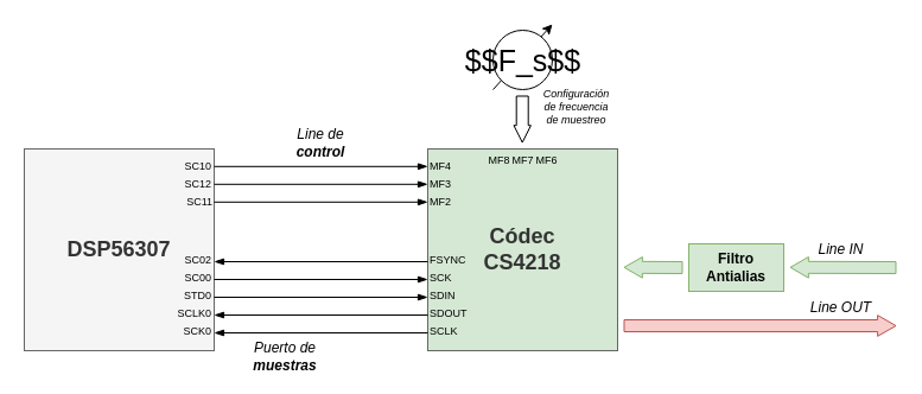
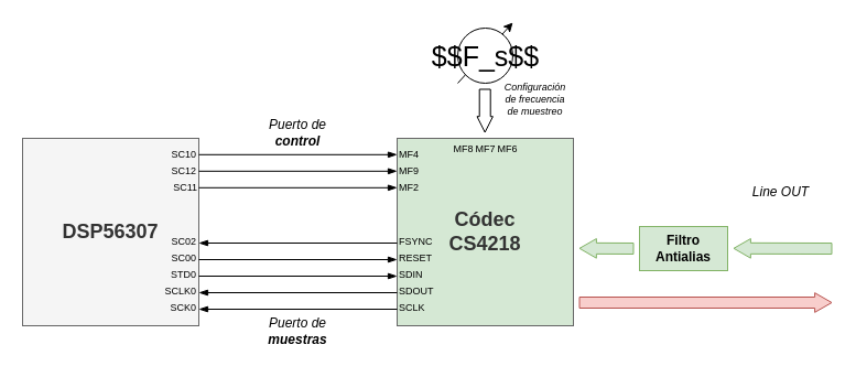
  <mxCell id="0" />
  <mxCell id="1" parent="0" />
  <mxCell id="2" value="" style="endArrow=classic;html=1;fontSize=25;" parent="1" edge="1"><mxGeometry width="50" height="50" relative="1" as="geometry"><mxPoint x="415" y="75" as="sourcePoint" /><mxPoint x="465" y="20" as="targetPoint" /></mxGeometry></mxCell>
  <mxCell id="3" value="" style="ellipse;whiteSpace=wrap;html=1;aspect=fixed;fontSize=25;align=center;fillColor=default;" parent="1" vertex="1"><mxGeometry x="415" y="25" width="50" height="50" as="geometry" /></mxCell>
  <mxCell id="4" value="DSP56307" style="rounded=0;whiteSpace=wrap;html=1;fontSize=18;fontStyle=1;fillColor=#f5f5f5;strokeColor=#666666;fontColor=#333333;" parent="1" vertex="1"><mxGeometry x="20" y="125" width="160" height="170" as="geometry" /></mxCell>
  <mxCell id="5" value="Códec&lt;br style=&quot;font-size: 18px;&quot;&gt;CS4218" style="rounded=0;whiteSpace=wrap;html=1;fontSize=18;fontStyle=1;fillColor=#d5e8d4;strokeColor=#666666;fontColor=#333333;" parent="1" vertex="1"><mxGeometry x="360" y="125" width="160" height="170" as="geometry" /></mxCell>
  <mxCell id="6" value="" style="endArrow=blockThin;html=1;fontSize=18;endFill=1;" parent="1" edge="1"><mxGeometry width="50" height="50" relative="1" as="geometry"><mxPoint x="360" y="280" as="sourcePoint" /><mxPoint x="180" y="280" as="targetPoint" /></mxGeometry></mxCell>
  <mxCell id="7" value="" style="endArrow=blockThin;html=1;fontSize=18;endFill=1;" parent="1" edge="1"><mxGeometry width="50" height="50" relative="1" as="geometry"><mxPoint x="360" y="265" as="sourcePoint" /><mxPoint x="180" y="265" as="targetPoint" /></mxGeometry></mxCell>
  <mxCell id="8" value="" style="endArrow=blockThin;html=1;fontSize=18;endFill=1;" parent="1" edge="1"><mxGeometry width="50" height="50" relative="1" as="geometry"><mxPoint x="180" y="250" as="sourcePoint" /><mxPoint x="360" y="250" as="targetPoint" /></mxGeometry></mxCell>
  <mxCell id="9" value="" style="endArrow=blockThin;html=1;fontSize=18;endFill=1;" parent="1" edge="1"><mxGeometry width="50" height="50" relative="1" as="geometry"><mxPoint x="180" y="235" as="sourcePoint" /><mxPoint x="360" y="235" as="targetPoint" /></mxGeometry></mxCell>
  <mxCell id="10" value="" style="endArrow=blockThin;html=1;fontSize=18;endFill=1;" parent="1" edge="1"><mxGeometry width="50" height="50" relative="1" as="geometry"><mxPoint x="360" y="220" as="sourcePoint" /><mxPoint x="180" y="220" as="targetPoint" /></mxGeometry></mxCell>
  <mxCell id="11" value="SCLK" style="text;html=1;align=left;verticalAlign=middle;resizable=0;points=[];autosize=1;strokeColor=none;fillColor=none;fontSize=9;" parent="1" vertex="1"><mxGeometry x="360" y="269" width="35" height="20" as="geometry" /></mxCell>
  <mxCell id="12" value="SDOUT" style="text;html=1;align=left;verticalAlign=middle;resizable=0;points=[];autosize=1;strokeColor=none;fillColor=none;fontSize=9;" parent="1" vertex="1"><mxGeometry x="360" y="254" width="45" height="20" as="geometry" /></mxCell>
  <mxCell id="13" value="SDIN" style="text;html=1;align=left;verticalAlign=middle;resizable=0;points=[];autosize=1;strokeColor=none;fillColor=none;fontSize=9;" parent="1" vertex="1"><mxGeometry x="360" y="239" width="35" height="20" as="geometry" /></mxCell>
- <mxCell id="14" value="SCK" style="text;html=1;align=left;verticalAlign=middle;resizable=0;points=[];autosize=1;strokeColor=none;fillColor=none;fontSize=9;" parent="1" vertex="1"><mxGeometry x="360" y="224" width="45" height="20" as="geometry" /></mxCell>
+ <mxCell id="14" value="RESET" style="text;html=1;align=left;verticalAlign=middle;resizable=0;points=[];autosize=1;strokeColor=none;fillColor=none;fontSize=9;" parent="1" vertex="1"><mxGeometry x="360" y="224" width="45" height="20" as="geometry" /></mxCell>
  <mxCell id="15" value="FSYNC" style="text;html=1;align=left;verticalAlign=middle;resizable=0;points=[];autosize=1;strokeColor=none;fillColor=none;fontSize=9;" parent="1" vertex="1"><mxGeometry x="360" y="209" width="45" height="20" as="geometry" /></mxCell>
  <mxCell id="16" value="SCK0" style="text;html=1;align=right;verticalAlign=middle;resizable=0;points=[];autosize=1;strokeColor=none;fillColor=none;fontSize=9;" parent="1" vertex="1"><mxGeometry x="144" y="269" width="35" height="20" as="geometry" /></mxCell>
  <mxCell id="17" value="SCLK0" style="text;html=1;align=right;verticalAlign=middle;resizable=0;points=[];autosize=1;strokeColor=none;fillColor=none;fontSize=9;" parent="1" vertex="1"><mxGeometry x="144" y="254" width="35" height="20" as="geometry" /></mxCell>
  <mxCell id="18" value="STD0" style="text;html=1;align=right;verticalAlign=middle;resizable=0;points=[];autosize=1;strokeColor=none;fillColor=none;fontSize=9;" parent="1" vertex="1"><mxGeometry x="144" y="239" width="35" height="20" as="geometry" /></mxCell>
  <mxCell id="19" value="SC00" style="text;html=1;align=right;verticalAlign=middle;resizable=0;points=[];autosize=1;strokeColor=none;fillColor=none;fontSize=9;" parent="1" vertex="1"><mxGeometry x="144" y="224" width="35" height="20" as="geometry" /></mxCell>
  <mxCell id="20" value="SC02" style="text;html=1;align=right;verticalAlign=middle;resizable=0;points=[];autosize=1;strokeColor=none;fillColor=none;fontSize=9;" parent="1" vertex="1"><mxGeometry x="144" y="209" width="35" height="20" as="geometry" /></mxCell>
  <mxCell id="21" value="Filtro&lt;br style=&quot;font-size: 12px;&quot;&gt;Antialias" style="rounded=0;whiteSpace=wrap;html=1;fontSize=12;align=center;fontStyle=1;fillColor=#d5e8d4;strokeColor=#82b366;" parent="1" vertex="1"><mxGeometry x="580" y="205" width="80" height="40" as="geometry" /></mxCell>
  <mxCell id="22" value="" style="shape=flexArrow;endArrow=classic;html=1;fontSize=12;endWidth=6.667;endSize=4.795;fillColor=#d5e8d4;strokeColor=#82b366;" parent="1" edge="1"><mxGeometry width="50" height="50" relative="1" as="geometry"><mxPoint x="755" y="225.04" as="sourcePoint" /><mxPoint x="665" y="224.8" as="targetPoint" /></mxGeometry></mxCell>
  <mxCell id="23" value="" style="shape=flexArrow;endArrow=classic;html=1;fontSize=12;endWidth=6.667;endSize=4.795;fillColor=#d5e8d4;strokeColor=#82b366;" parent="1" edge="1"><mxGeometry width="50" height="50" relative="1" as="geometry"><mxPoint x="575" y="225" as="sourcePoint" /><mxPoint x="525" y="224.8" as="targetPoint" /></mxGeometry></mxCell>
  <mxCell id="24" value="" style="shape=flexArrow;endArrow=classic;html=1;fontSize=12;endWidth=6.667;endSize=4.795;fillColor=#f8cecc;strokeColor=#b85450;" parent="1" edge="1"><mxGeometry width="50" height="50" relative="1" as="geometry"><mxPoint x="525" y="274" as="sourcePoint" /><mxPoint x="755" y="274" as="targetPoint" /></mxGeometry></mxCell>
- <mxCell id="25" value="Line IN" style="text;html=1;align=center;verticalAlign=middle;resizable=0;points=[];autosize=1;strokeColor=none;fillColor=none;fontSize=12;fontStyle=2" parent="1" vertex="1"><mxGeometry x="682.5" y="200" width="50" height="20" as="geometry" /></mxCell>
- <mxCell id="26" value="Line OUT" style="text;html=1;align=center;verticalAlign=middle;resizable=0;points=[];autosize=1;strokeColor=none;fillColor=none;fontSize=12;fontStyle=2" parent="1" vertex="1"><mxGeometry x="675" y="249" width="65" height="20" as="geometry" /></mxCell>
+ <mxCell id="26" value="Line OUT" style="text;html=1;align=center;verticalAlign=middle;resizable=0;points=[];autosize=1;strokeColor=none;fillColor=none;fontSize=12;fontStyle=2" parent="1" vertex="1"><mxGeometry x="675" y="164" width="65" height="20" as="geometry" /></mxCell>
  <mxCell id="27" value="" style="shape=flexArrow;endArrow=classic;html=1;fontSize=12;endWidth=3.429;endSize=4.429;" parent="1" edge="1"><mxGeometry width="50" height="50" relative="1" as="geometry"><mxPoint x="439.71" y="80" as="sourcePoint" /><mxPoint x="439.71" y="120" as="targetPoint" /></mxGeometry></mxCell>
  <mxCell id="28" value="$$F_s$$" style="text;html=1;align=center;verticalAlign=middle;resizable=0;points=[];autosize=1;strokeColor=none;fillColor=none;fontSize=25;" parent="1" vertex="1"><mxGeometry x="385" y="30" width="110" height="40" as="geometry" /></mxCell>
  <mxCell id="29" value="Configuración &lt;br style=&quot;font-size: 9px;&quot;&gt;de frecuencia &lt;br style=&quot;font-size: 9px;&quot;&gt;de muestreo" style="text;html=1;align=center;verticalAlign=middle;resizable=0;points=[];autosize=1;strokeColor=none;fillColor=none;fontSize=9;fontStyle=2" parent="1" vertex="1"><mxGeometry x="450" y="70" width="70" height="40" as="geometry" /></mxCell>
  <mxCell id="30" value="" style="endArrow=blockThin;html=1;fontSize=18;endFill=1;" edge="1" parent="1"><mxGeometry width="50" height="50" relative="1" as="geometry"><mxPoint x="180" y="139.8" as="sourcePoint" /><mxPoint x="360" y="139.8" as="targetPoint" /></mxGeometry></mxCell>
  <mxCell id="31" value="MF4" style="text;html=1;align=left;verticalAlign=middle;resizable=0;points=[];autosize=1;strokeColor=none;fillColor=none;fontSize=9;" vertex="1" parent="1"><mxGeometry x="360" y="130" width="30" height="20" as="geometry" /></mxCell>
  <mxCell id="32" value="SC10" style="text;html=1;align=right;verticalAlign=middle;resizable=0;points=[];autosize=1;strokeColor=none;fillColor=none;fontSize=9;" vertex="1" parent="1"><mxGeometry x="144" y="130" width="35" height="20" as="geometry" /></mxCell>
  <mxCell id="33" value="" style="endArrow=blockThin;html=1;fontSize=18;endFill=1;" edge="1" parent="1"><mxGeometry width="50" height="50" relative="1" as="geometry"><mxPoint x="180" y="154.8" as="sourcePoint" /><mxPoint x="360" y="154.8" as="targetPoint" /></mxGeometry></mxCell>
- <mxCell id="34" value="MF3" style="text;html=1;align=left;verticalAlign=middle;resizable=0;points=[];autosize=1;strokeColor=none;fillColor=none;fontSize=9;" vertex="1" parent="1"><mxGeometry x="360" y="145" width="30" height="20" as="geometry" /></mxCell>
+ <mxCell id="34" value="MF9" style="text;html=1;align=left;verticalAlign=middle;resizable=0;points=[];autosize=1;strokeColor=none;fillColor=none;fontSize=9;" vertex="1" parent="1"><mxGeometry x="360" y="145" width="30" height="20" as="geometry" /></mxCell>
  <mxCell id="35" value="SC12" style="text;html=1;align=right;verticalAlign=middle;resizable=0;points=[];autosize=1;strokeColor=none;fillColor=none;fontSize=9;" vertex="1" parent="1"><mxGeometry x="144" y="145" width="35" height="20" as="geometry" /></mxCell>
  <mxCell id="36" value="" style="endArrow=blockThin;html=1;fontSize=18;endFill=1;" edge="1" parent="1"><mxGeometry width="50" height="50" relative="1" as="geometry"><mxPoint x="180" y="169.8" as="sourcePoint" /><mxPoint x="360" y="169.8" as="targetPoint" /></mxGeometry></mxCell>
  <mxCell id="37" value="MF2" style="text;html=1;align=left;verticalAlign=middle;resizable=0;points=[];autosize=1;strokeColor=none;fillColor=none;fontSize=9;" vertex="1" parent="1"><mxGeometry x="360" y="160" width="30" height="20" as="geometry" /></mxCell>
  <mxCell id="38" value="SC11" style="text;html=1;align=right;verticalAlign=middle;resizable=0;points=[];autosize=1;strokeColor=none;fillColor=none;fontSize=9;" vertex="1" parent="1"><mxGeometry x="145" y="160" width="35" height="20" as="geometry" /></mxCell>
- <mxCell id="39" value="Line de &lt;span&gt;&lt;b&gt;control&lt;/b&gt;&lt;/span&gt;" style="text;html=1;strokeColor=none;fillColor=none;align=center;verticalAlign=middle;whiteSpace=wrap;rounded=0;fontStyle=2" vertex="1" parent="1"><mxGeometry x="230" y="110" width="80" height="20" as="geometry" /></mxCell>
- <mxCell id="40" value="Puerto de &lt;span&gt;&lt;b&gt;muestras&lt;/b&gt;&lt;/span&gt;" style="text;html=1;strokeColor=none;fillColor=none;align=center;verticalAlign=middle;whiteSpace=wrap;rounded=0;fontStyle=2" vertex="1" parent="1"><mxGeometry x="200" y="290" width="80" height="20" as="geometry" /></mxCell>
+ <mxCell id="39" value="Puerto de &lt;span&gt;&lt;b&gt;control&lt;/b&gt;&lt;/span&gt;" style="text;html=1;strokeColor=none;fillColor=none;align=center;verticalAlign=middle;whiteSpace=wrap;rounded=0;fontStyle=2" vertex="1" parent="1"><mxGeometry x="230" y="110" width="80" height="20" as="geometry" /></mxCell>
+ <mxCell id="40" value="Puerto de &lt;span&gt;&lt;b&gt;muestras&lt;/b&gt;&lt;/span&gt;" style="text;html=1;strokeColor=none;fillColor=none;align=center;verticalAlign=middle;whiteSpace=wrap;rounded=0;fontStyle=2" vertex="1" parent="1"><mxGeometry x="230" y="290" width="80" height="20" as="geometry" /></mxCell>
  <mxCell id="41" value="MF8" style="text;html=1;align=center;verticalAlign=middle;resizable=0;points=[];autosize=1;strokeColor=none;fillColor=none;fontSize=9;" vertex="1" parent="1"><mxGeometry x="405" y="125" width="30" height="20" as="geometry" /></mxCell>
  <mxCell id="42" value="MF7" style="text;html=1;align=center;verticalAlign=middle;resizable=0;points=[];autosize=1;strokeColor=none;fillColor=none;fontSize=9;" vertex="1" parent="1"><mxGeometry x="425" y="125" width="30" height="20" as="geometry" /></mxCell>
  <mxCell id="43" value="MF6" style="text;html=1;align=center;verticalAlign=middle;resizable=0;points=[];autosize=1;strokeColor=none;fillColor=none;fontSize=9;" vertex="1" parent="1"><mxGeometry x="445" y="125" width="30" height="20" as="geometry" /></mxCell>
